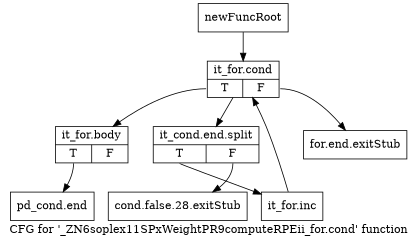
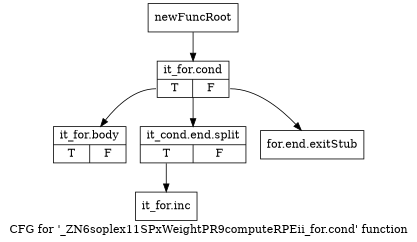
  digraph {
    label="CFG for '_ZN6soplex11SPxWeightPR9computeRPEii_for.cond' function"
    node [shape=record]
    n1 [label="{newFuncRoot}"]
    n2 [label="{it_for.cond|{<s0>T|<s1>F}}"]
    n3 [label="{for.end.exitStub}"]
    n4 [label="{it_for.body|{<s0>T|<s1>F}}"]
    n5 [label="{it_cond.end.split|{<s0>T|<s1>F}}"]
-   n6 [label="{pd_cond.end}"]
-   n7 [label="{cond.false.28.exitStub}"]
    n8 [label="{it_for.inc}"]
    n1 -> n2
    n2 -> n3 [tailport=s1]
    n2 -> n4 [tailport=s0]
    n2 -> n5
-   n4 -> n6 [tailport=s0]
-   n5 -> n7 [tailport=s1]
    n5 -> n8 [tailport=s0]
-   n8 -> n2
  }
